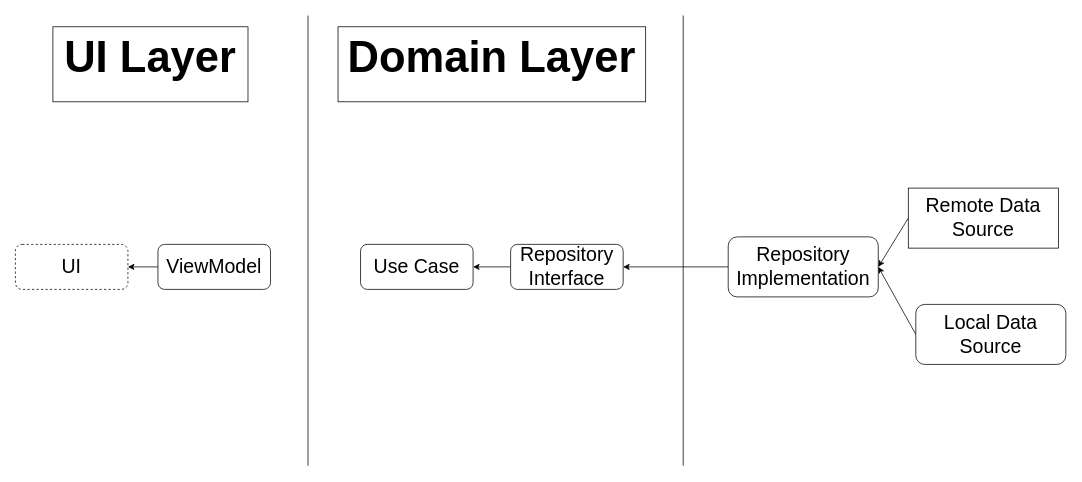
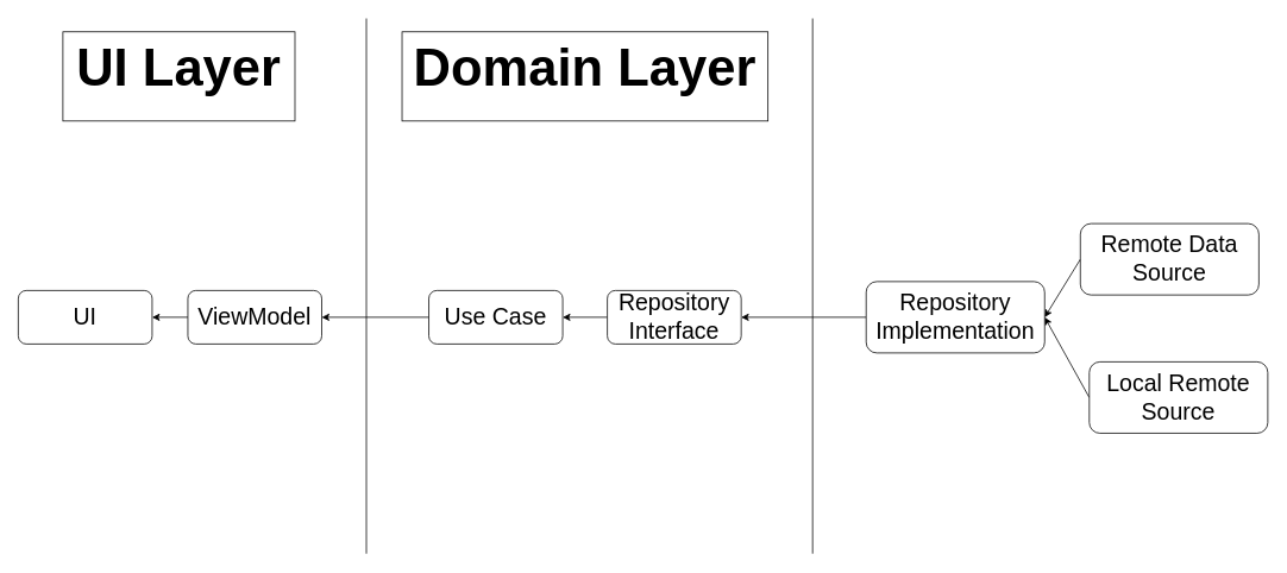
  <mxCell id="0" />
  <mxCell id="1" parent="0" />
  <mxCell id="2" style="edgeStyle=none;rounded=0;orthogonalLoop=1;jettySize=auto;html=1;entryX=1;entryY=0.5;entryDx=0;entryDy=0;fontSize=58;exitX=0;exitY=0.5;exitDx=0;exitDy=0;" edge="1" parent="1" source="13" target="12"><mxGeometry relative="1" as="geometry"><mxPoint x="195" y="340" as="sourcePoint" /><mxPoint x="140" y="355" as="targetPoint" /></mxGeometry></mxCell>
  <mxCell id="3" style="edgeStyle=none;rounded=0;orthogonalLoop=1;jettySize=auto;html=1;exitX=0;exitY=0.5;exitDx=0;exitDy=0;" edge="1" parent="1" source="16" target="15"><mxGeometry relative="1" as="geometry"><mxPoint x="940" y="355" as="sourcePoint" /><mxPoint x="765" y="355" as="targetPoint" /></mxGeometry></mxCell>
  <mxCell id="4" style="edgeStyle=none;rounded=0;orthogonalLoop=1;jettySize=auto;html=1;exitX=0;exitY=0.5;exitDx=0;exitDy=0;entryX=1;entryY=0.5;entryDx=0;entryDy=0;" edge="1" parent="1" source="17" target="16"><mxGeometry relative="1" as="geometry"><mxPoint x="1220" y="295" as="sourcePoint" /><mxPoint x="1220" y="355" as="targetPoint" /></mxGeometry></mxCell>
  <mxCell id="5" style="edgeStyle=none;rounded=0;orthogonalLoop=1;jettySize=auto;html=1;entryX=1;entryY=0.5;entryDx=0;entryDy=0;fontSize=26;exitX=0;exitY=0.5;exitDx=0;exitDy=0;" edge="1" parent="1" source="18" target="16"><mxGeometry relative="1" as="geometry"><mxPoint x="1220" y="429.194" as="sourcePoint" /></mxGeometry></mxCell>
  <mxCell id="6" style="edgeStyle=none;rounded=0;orthogonalLoop=1;jettySize=auto;html=1;entryX=1;entryY=0.5;entryDx=0;entryDy=0;exitX=0;exitY=0.5;exitDx=0;exitDy=0;" edge="1" parent="1" source="15" target="14"><mxGeometry relative="1" as="geometry"><mxPoint x="725" y="355" as="sourcePoint" /><mxPoint x="690" y="355" as="targetPoint" /></mxGeometry></mxCell>
+ <mxCell id="7" style="edgeStyle=none;rounded=0;orthogonalLoop=1;jettySize=auto;html=1;entryX=1;entryY=0.5;entryDx=0;entryDy=0;exitX=0;exitY=0.5;exitDx=0;exitDy=0;" edge="1" parent="1" source="14" target="13"><mxGeometry relative="1" as="geometry"><mxPoint x="510" y="355" as="sourcePoint" /><mxPoint x="275" y="340" as="targetPoint" /></mxGeometry></mxCell>
  <mxCell id="8" value="&lt;h1&gt;&lt;font style=&quot;font-size: 58px;&quot;&gt;Domain Layer&lt;/font&gt;&lt;/h1&gt;" style="text;html=1;strokeColor=default;fillColor=default;spacing=5;spacingTop=-20;whiteSpace=wrap;overflow=hidden;rounded=0;align=center;" vertex="1" parent="1"><mxGeometry x="450" y="35" width="410" height="100" as="geometry" /></mxCell>
  <mxCell id="9" value="&lt;h1&gt;&lt;font style=&quot;font-size: 58px;&quot;&gt;UI Layer&lt;/font&gt;&lt;/h1&gt;" style="text;html=1;strokeColor=#000000;fillColor=default;spacing=5;spacingTop=-20;whiteSpace=wrap;overflow=hidden;rounded=0;align=center;" vertex="1" parent="1"><mxGeometry x="70" y="35" width="260" height="100" as="geometry" /></mxCell>
  <mxCell id="10" value="" style="endArrow=none;html=1;rounded=0;fontSize=58;" edge="1" parent="1"><mxGeometry width="50" height="50" relative="1" as="geometry"><mxPoint x="910" y="620" as="sourcePoint" /><mxPoint x="910" y="20" as="targetPoint" /></mxGeometry></mxCell>
  <mxCell id="11" value="" style="endArrow=none;html=1;rounded=0;fontSize=58;" edge="1" parent="1"><mxGeometry width="50" height="50" relative="1" as="geometry"><mxPoint x="410" y="620" as="sourcePoint" /><mxPoint x="410" y="20" as="targetPoint" /></mxGeometry></mxCell>
- <mxCell id="12" value="UI" style="rounded=1;whiteSpace=wrap;html=1;strokeColor=#000000;fontSize=26;fillColor=default;dashed=1;" vertex="1" parent="1"><mxGeometry x="20" y="325" width="150" height="60" as="geometry" /></mxCell>
+ <mxCell id="12" value="UI" style="rounded=1;whiteSpace=wrap;html=1;strokeColor=#000000;fontSize=26;fillColor=default;" vertex="1" parent="1"><mxGeometry x="20" y="325" width="150" height="60" as="geometry" /></mxCell>
  <mxCell id="13" value="ViewModel" style="rounded=1;whiteSpace=wrap;html=1;strokeColor=#000000;fontSize=26;fillColor=default;" vertex="1" parent="1"><mxGeometry x="210" y="325" width="150" height="60" as="geometry" /></mxCell>
  <mxCell id="14" value="Use Case" style="rounded=1;whiteSpace=wrap;html=1;strokeColor=#000000;fontSize=26;fillColor=default;" vertex="1" parent="1"><mxGeometry x="480" y="325" width="150" height="60" as="geometry" /></mxCell>
  <mxCell id="15" value="Repository&lt;br&gt;Interface" style="rounded=1;whiteSpace=wrap;html=1;strokeColor=#000000;fontSize=26;fillColor=default;" vertex="1" parent="1"><mxGeometry x="680" y="325" width="150" height="60" as="geometry" /></mxCell>
  <mxCell id="16" value="Repository&lt;br&gt;Implementation" style="rounded=1;whiteSpace=wrap;html=1;strokeColor=#000000;fontSize=26;fillColor=default;" vertex="1" parent="1"><mxGeometry x="970" y="315" width="200" height="80" as="geometry" /></mxCell>
- <mxCell id="17" value="Remote Data&lt;br&gt;Source" style="whiteSpace=wrap;html=1;strokeColor=#000000;fontSize=26;fillColor=default;rounded=0;" vertex="1" parent="1"><mxGeometry x="1210" y="250" width="200" height="80" as="geometry" /></mxCell>
- <mxCell id="18" value="Local Data&lt;br&gt;Source" style="rounded=1;whiteSpace=wrap;html=1;strokeColor=#000000;fontSize=26;fillColor=default;" vertex="1" parent="1"><mxGeometry x="1220" y="405" width="200" height="80" as="geometry" /></mxCell>
+ <mxCell id="17" value="Remote Data&lt;br&gt;Source" style="rounded=1;whiteSpace=wrap;html=1;strokeColor=#000000;fontSize=26;fillColor=default;" vertex="1" parent="1"><mxGeometry x="1210" y="250" width="200" height="80" as="geometry" /></mxCell>
+ <mxCell id="18" value="Local Remote&lt;br&gt;Source" style="rounded=1;whiteSpace=wrap;html=1;strokeColor=#000000;fontSize=26;fillColor=default;" vertex="1" parent="1"><mxGeometry x="1220" y="405" width="200" height="80" as="geometry" /></mxCell>
